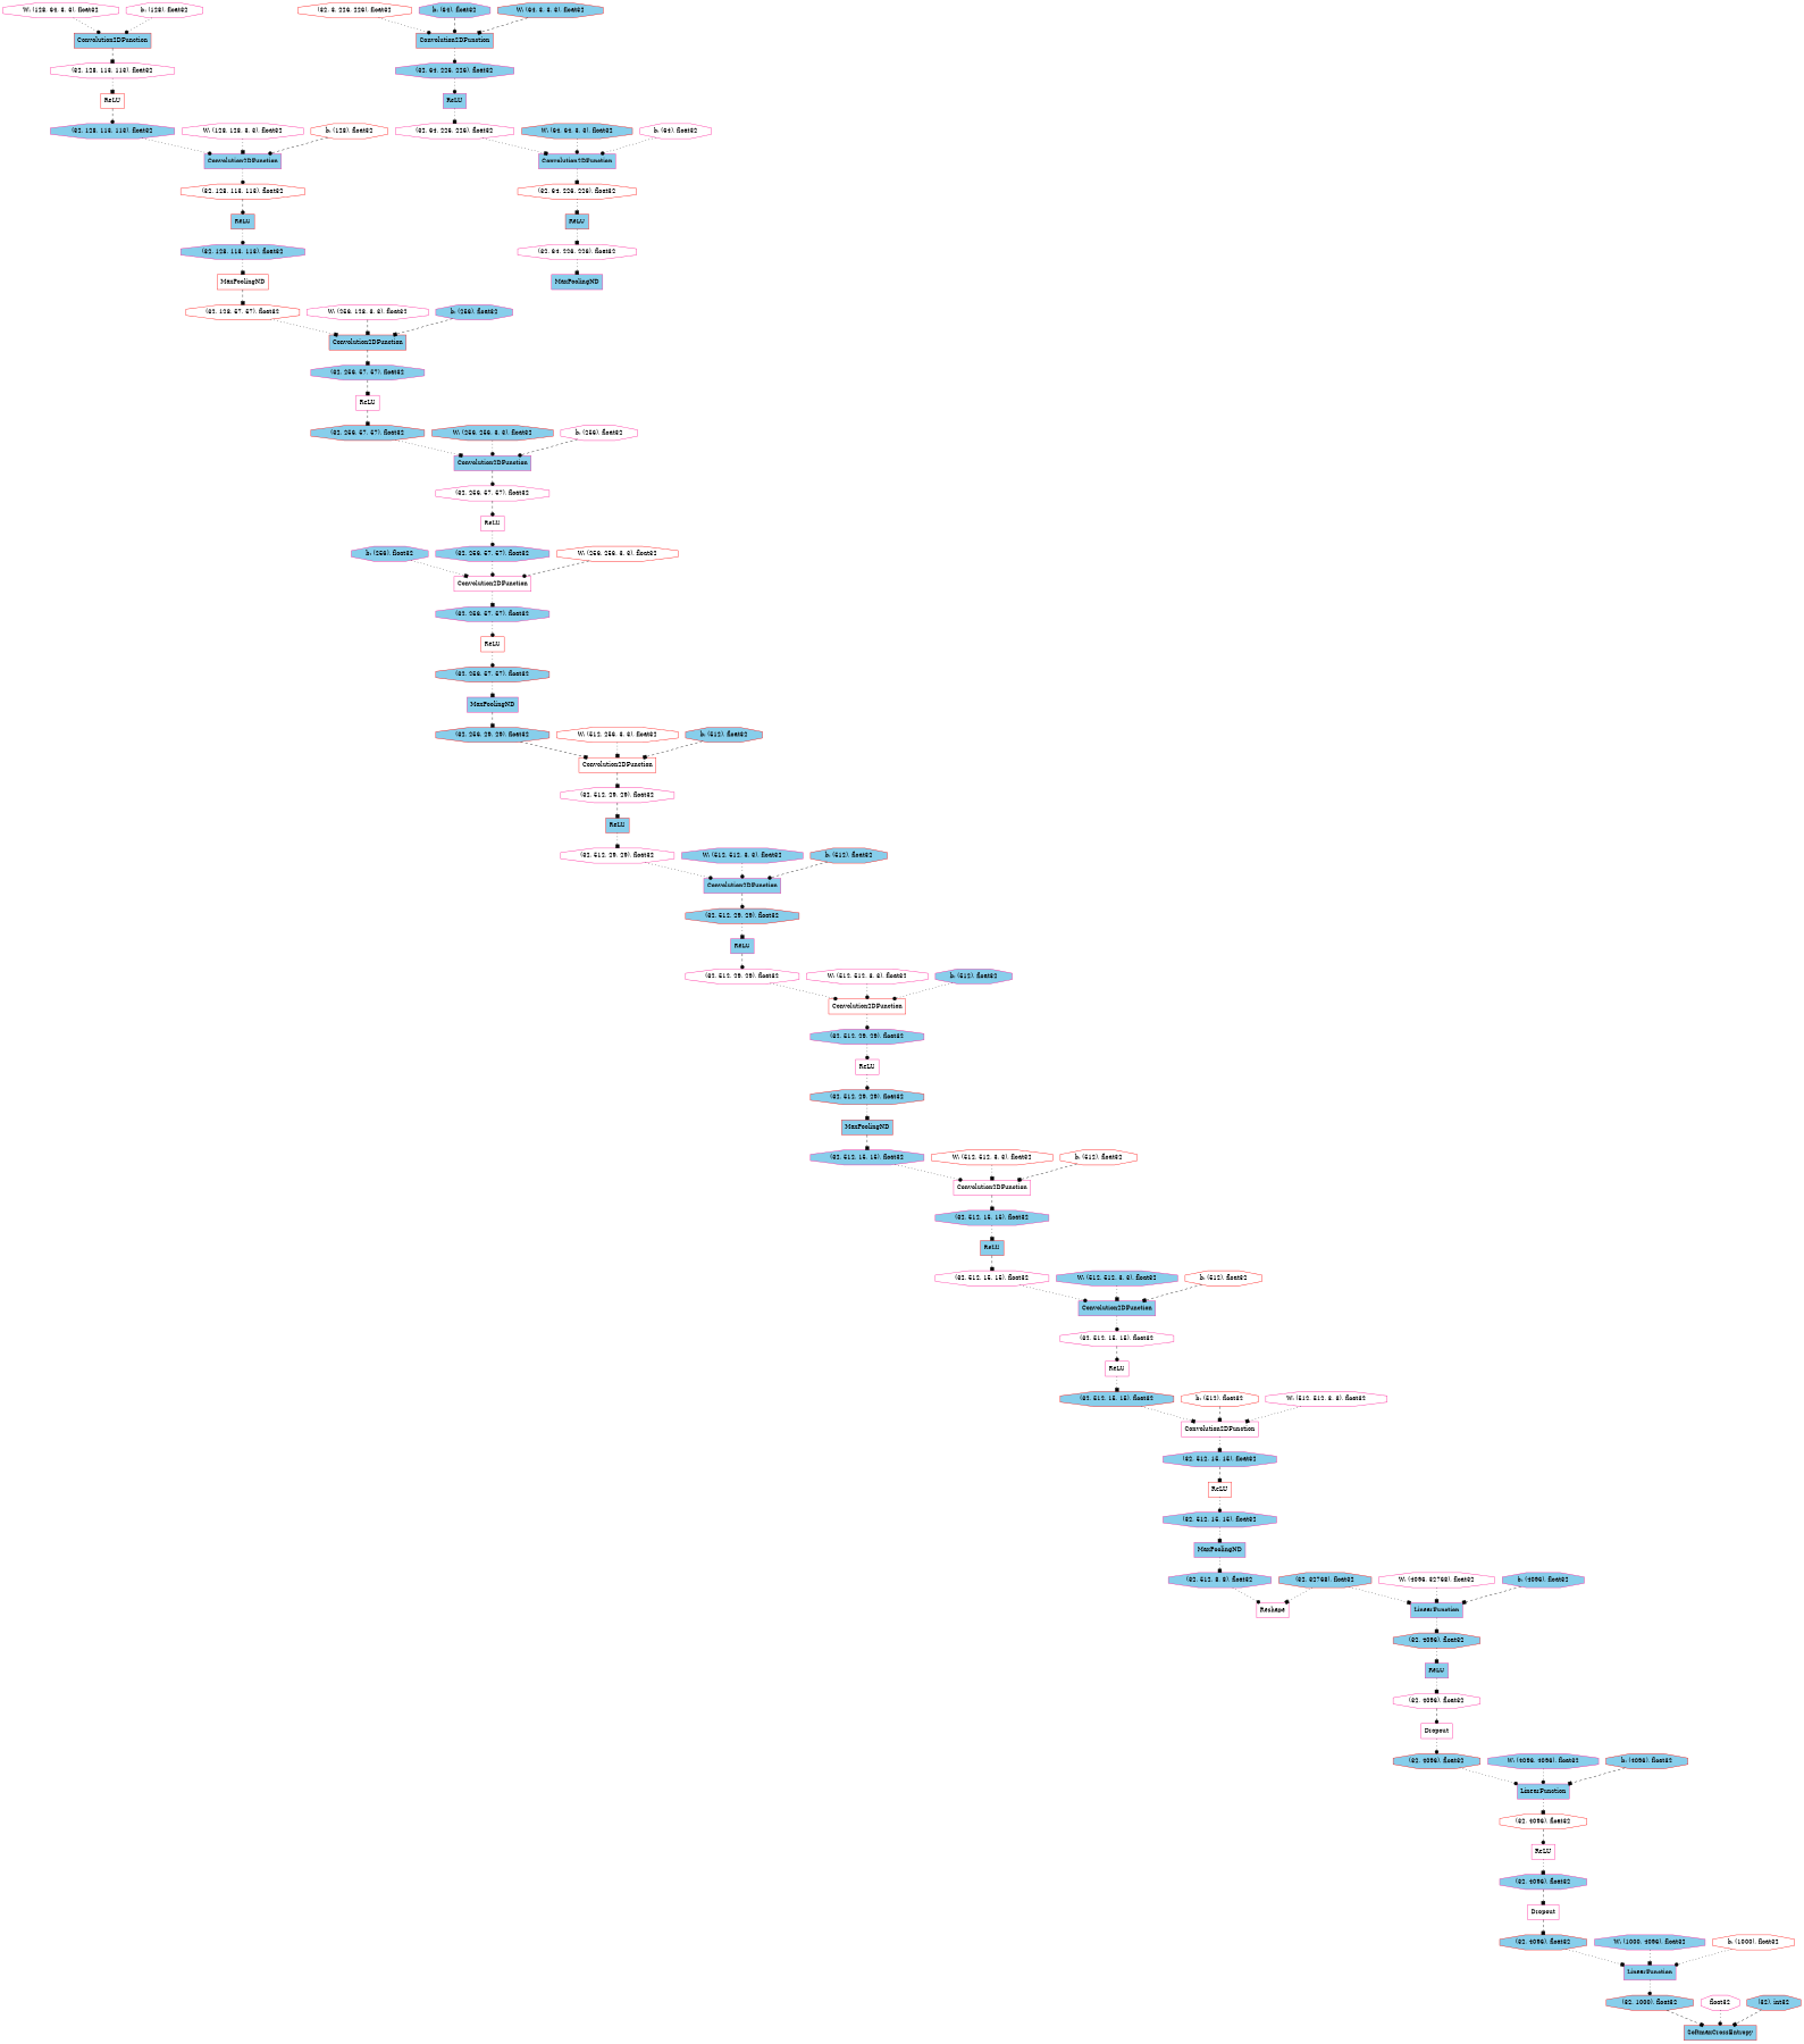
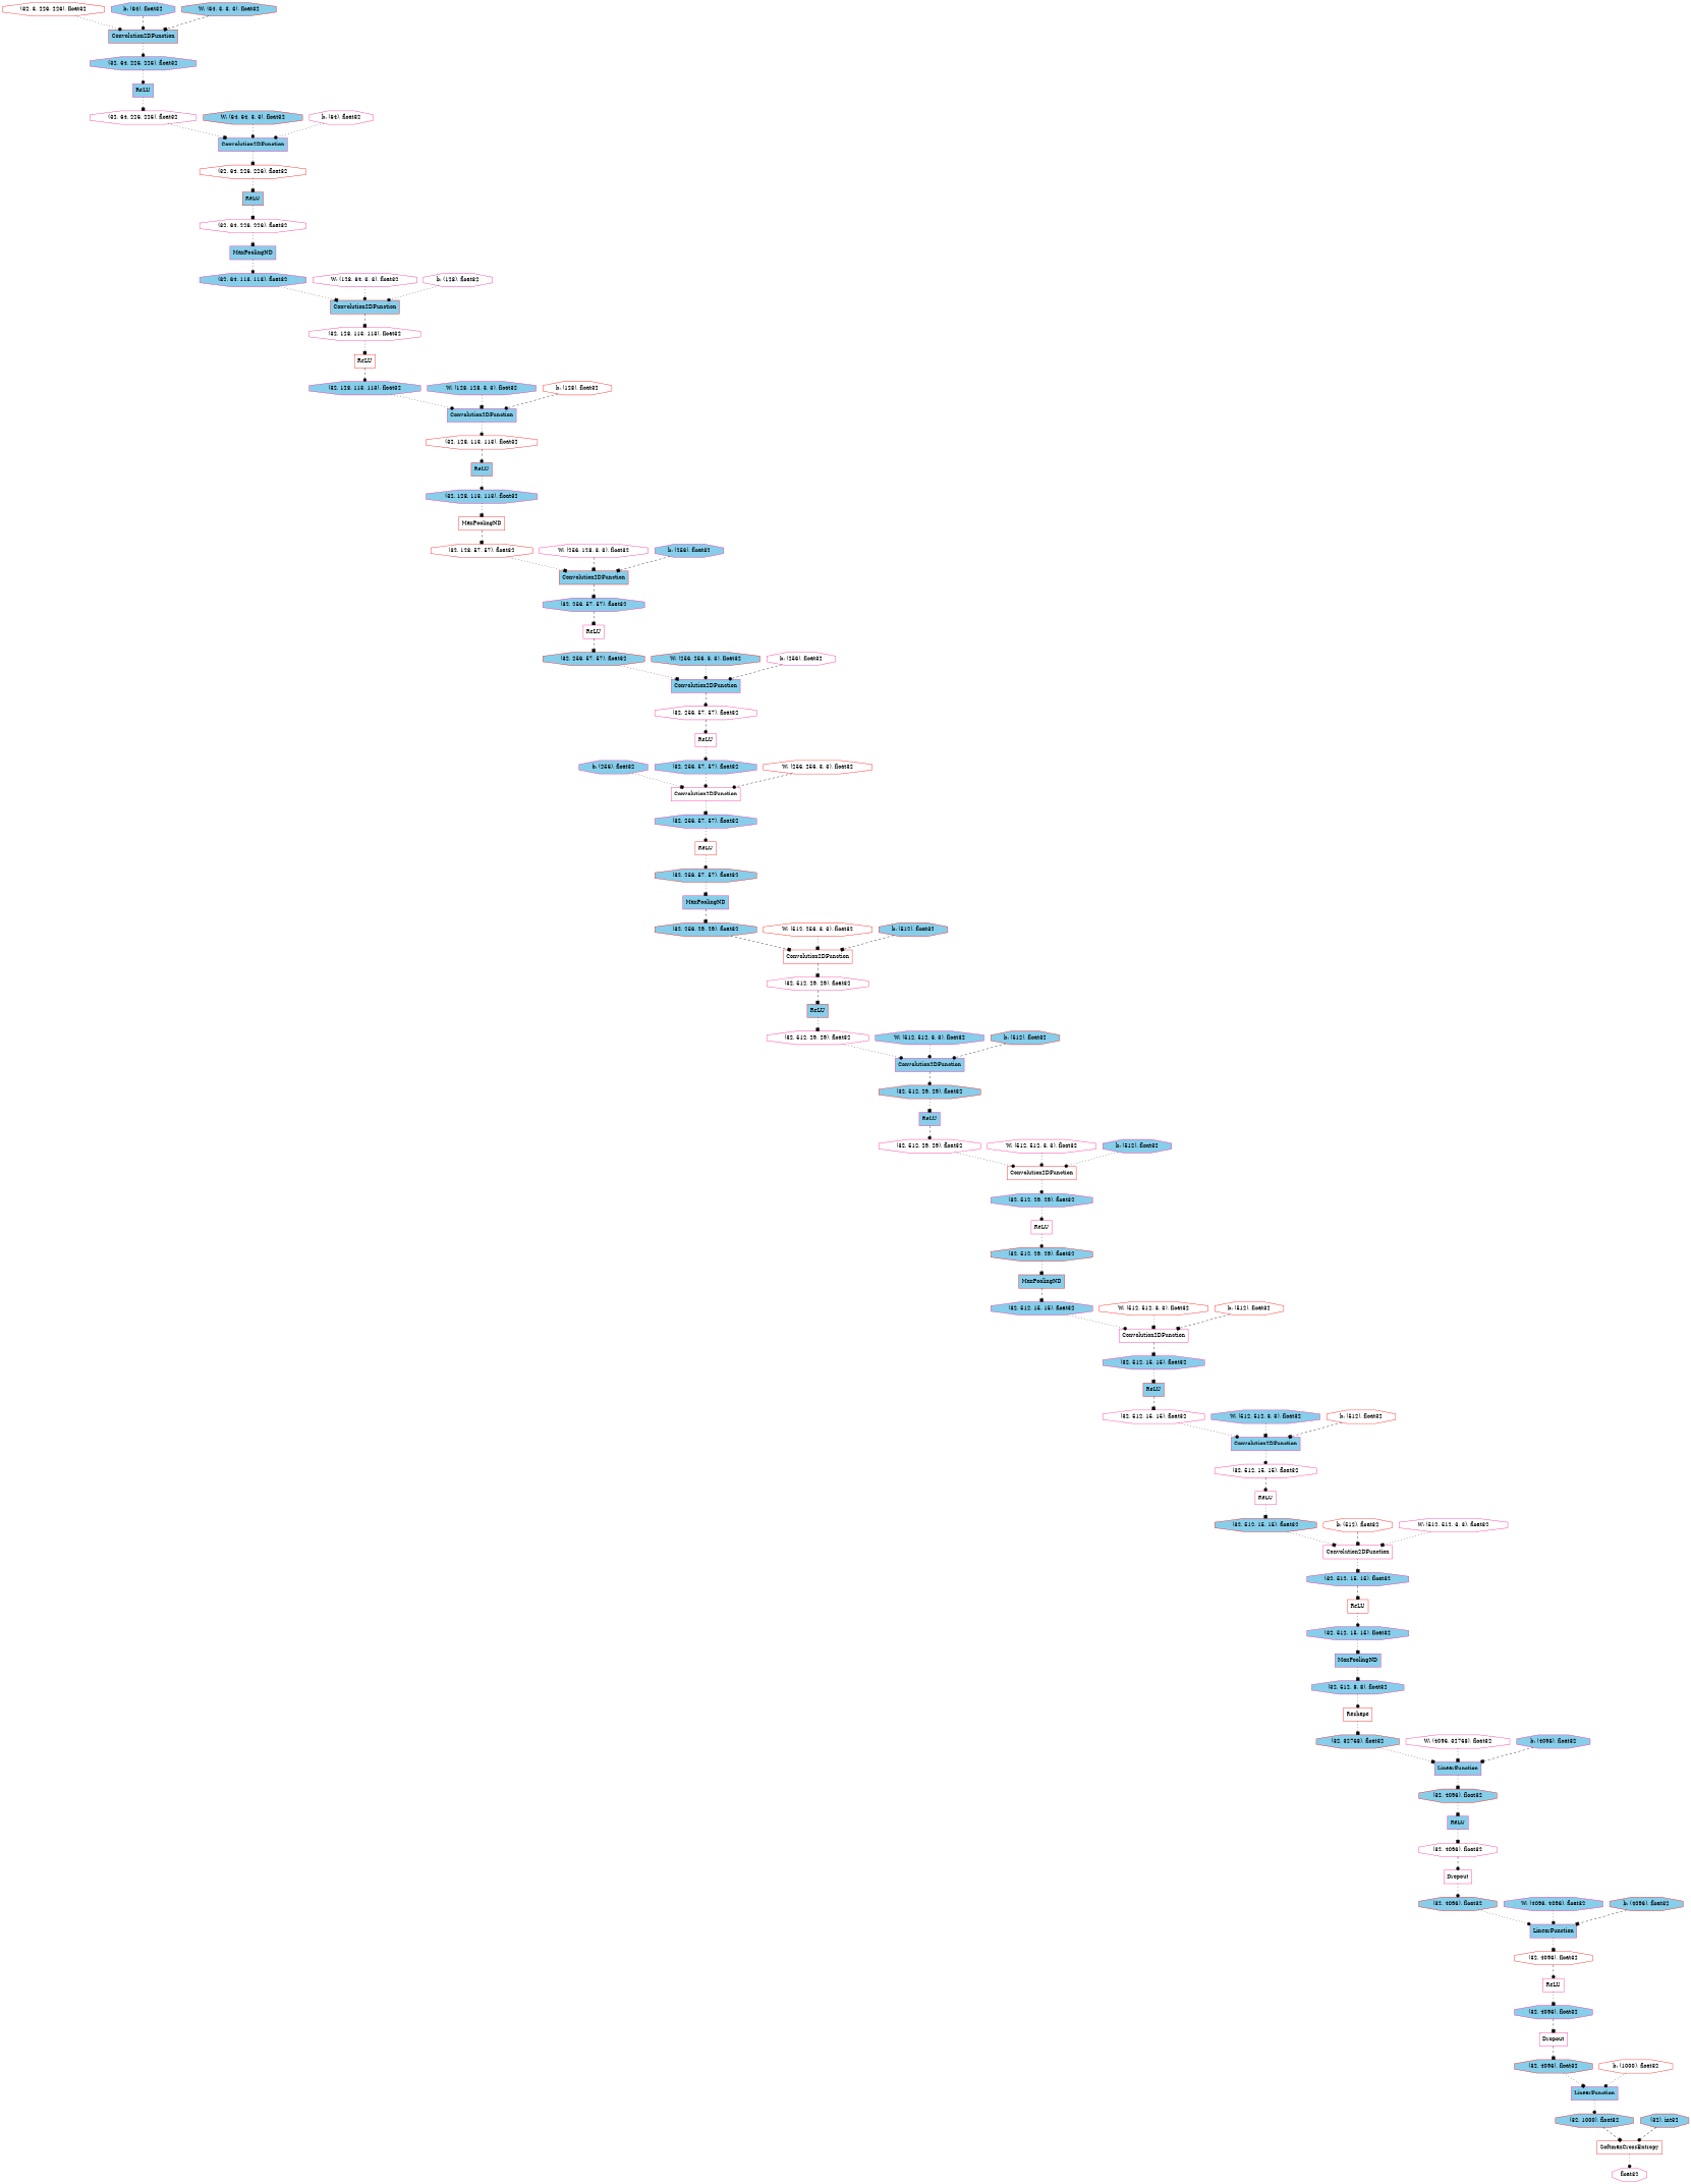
  digraph {
    rankdir=TB
    node [color=deeppink fillcolor=skyblue shape=octagon style=filled]
    edge [arrowhead=box style=dotted]
    n1 [label="b: (256), float32"]
    n2 [fillcolor=white label=Convolution2DFunction shape=record]
    n3 [label="(32, 256, 57, 57), float32"]
    n4 [color=red fillcolor=white label="b: (512), float32"]
    n5 [fillcolor=white label=Convolution2DFunction shape=record]
    n6 [label="(32, 512, 15, 15), float32"]
    n7 [color=red fillcolor=white label="W: (512, 256, 3, 3), float32"]
    n8 [color=red fillcolor=white label=Convolution2DFunction shape=record]
    n9 [fillcolor=white label="(32, 512, 29, 29), float32"]
    n10 [fillcolor=white label="W: (4096, 32768), float32"]
    n11 [label=LinearFunction shape=record]
    n12 [color=red label="(32, 4096), float32"]
    n13 [color=red label="b: (512), float32"]
    n14 [label=MaxPoolingND shape=record]
    n15 [color=red label="(32, 256, 29, 29), float32"]
    n16 [label="b: (4096), float32"]
    n17 [label="(32, 128, 113, 113), float32"]
    n18 [color=red fillcolor=white label=MaxPoolingND shape=record]
    n19 [color=red fillcolor=white label="(32, 128, 57, 57), float32"]
    n20 [label=ReLU shape=record]
    n21 [fillcolor=white label="(32, 512, 29, 29), float32"]
    n22 [color=red fillcolor=white label=Convolution2DFunction shape=record]
    n23 [label="W: (512, 512, 3, 3), float32"]
    n24 [label=Convolution2DFunction shape=record]
    n25 [color=red label="(32, 512, 29, 29), float32"]
    n26 [color=red label="(32, 256, 57, 57), float32"]
    n27 [label="W: (4096, 4096), float32"]
    n28 [label=LinearFunction shape=record]
    n29 [color=red fillcolor=white label="(32, 4096), float32"]
    n30 [color=red fillcolor=white label=ReLU shape=record]
    n31 [label="(32, 512, 29, 29), float32"]
    n32 [fillcolor=white label=ReLU shape=record]
    n33 [color=red fillcolor=white label="(32, 128, 113, 113), float32"]
    n34 [color=red label=ReLU shape=record]
    n35 [color=red label="b: (512), float32"]
    n36 [color=red label="(32, 256, 57, 57), float32"]
    n37 [label=Convolution2DFunction shape=record]
    n38 [fillcolor=white label="(32, 256, 57, 57), float32"]
    n39 [fillcolor=white label=ReLU shape=record]
    n40 [color=red label="b: (4096), float32"]
    n41 [label="(32, 256, 57, 57), float32"]
    n42 [fillcolor=white label=ReLU shape=record]
    n43 [fillcolor=white label="W: (512, 512, 3, 3), float32"]
    n44 [label="(32, 128, 113, 113), float32"]
    n45 [label=Convolution2DFunction shape=record]
    n46 [color=red label=Convolution2DFunction shape=record]
-   n47 [label="W: (1000, 4096), float32"]
    n48 [label=LinearFunction shape=record]
    n49 [color=red label="(32, 1000), float32"]
    n50 [label="b: (512), float32"]
    n51 [fillcolor=white label=ReLU shape=record]
    n52 [color=red label="(32, 512, 15, 15), float32"]
    n53 [color=red label=ReLU shape=record]
    n54 [fillcolor=white label="(32, 512, 15, 15), float32"]
    n55 [label=Convolution2DFunction shape=record]
    n56 [color=red fillcolor=white label="b: (1000), float32"]
    n57 [color=red fillcolor=white label="W: (512, 512, 3, 3), float32"]
    n58 [fillcolor=white label=Convolution2DFunction shape=record]
    n59 [label="(32, 512, 15, 15), float32"]
    n60 [color=red label=ReLU shape=record]
    n61 [fillcolor=white label="(32, 512, 29, 29), float32"]
    n62 [color=red label="(32, 512, 29, 29), float32"]
    n63 [color=red label=MaxPoolingND shape=record]
    n64 [color=red fillcolor=white label="(32, 3, 226, 226), float32"]
    n65 [color=red label=Convolution2DFunction shape=record]
    n66 [label="(32, 64, 226, 226), float32"]
    n67 [color=red fillcolor=white label="b: (512), float32"]
    n68 [label=ReLU shape=record]
    n69 [label="W: (512, 512, 3, 3), float32"]
    n70 [fillcolor=white label="(32, 512, 15, 15), float32"]
    n71 [label="(32, 256, 57, 57), float32"]
+   n72 [label="(32, 64, 113, 113), float32"]
    n73 [color=red label=Convolution2DFunction shape=record]
    n74 [fillcolor=white label="(32, 128, 113, 113), float32"]
    n75 [fillcolor=white label="(32, 64, 226, 226), float32"]
    n76 [label=Convolution2DFunction shape=record]
    n77 [color=red fillcolor=white label="b: (512), float32"]
    n78 [color=red fillcolor=white label=ReLU shape=record]
    n79 [color=red label=ReLU shape=record]
    n80 [fillcolor=white label="(32, 64, 226, 226), float32"]
    n81 [label=MaxPoolingND shape=record]
-   n82 [color=red label=SoftmaxCrossEntropy shape=record]
+   n82 [color=red fillcolor=white label=SoftmaxCrossEntropy shape=record]
    n83 [fillcolor=white label=float32]
    n84 [label="(32, 512, 15, 15), float32"]
    n85 [fillcolor=white label="W: (512, 512, 3, 3), float32"]
    n86 [label="(32, 512, 8, 8), float32"]
-   n87 [fillcolor=white label=Reshape shape=record]
+   n87 [color=red fillcolor=white label=Reshape shape=record]
    n88 [color=red label="(32, 32768), float32"]
    n89 [color=red label="(32, 4096), float32"]
    n90 [color=red fillcolor=white label=ReLU shape=record]
    n91 [label="(32, 512, 15, 15), float32"]
    n92 [color=red fillcolor=white label="(32, 64, 226, 226), float32"]
    n93 [color=red label="W: (64, 64, 3, 3), float32"]
    n94 [label="(32, 4096), float32"]
    n95 [fillcolor=white label=Dropout shape=record]
    n96 [fillcolor=white label=ReLU shape=record]
    n97 [label=MaxPoolingND shape=record]
    n98 [fillcolor=white label="b: (64), float32"]
    n99 [label=ReLU shape=record]
    n100 [fillcolor=white label="W: (128, 64, 3, 3), float32"]
    n101 [fillcolor=white label="b: (128), float32"]
    n102 [color=red label="(32), int32"]
-   n103 [fillcolor=white label="W: (128, 128, 3, 3), float32"]
+   n103 [label="W: (128, 128, 3, 3), float32"]
    n104 [color=red label="(32, 4096), float32"]
    n105 [fillcolor=white label="(32, 4096), float32"]
    n106 [fillcolor=white label=Dropout shape=record]
    n107 [color=red fillcolor=white label="b: (128), float32"]
    n108 [fillcolor=white label="W: (256, 128, 3, 3), float32"]
    n109 [label="b: (256), float32"]
    n110 [color=red label="W: (256, 256, 3, 3), float32"]
    n111 [fillcolor=white label="b: (256), float32"]
    n112 [color=red fillcolor=white label="W: (256, 256, 3, 3), float32"]
    n113 [label="b: (64), float32"]
    n114 [color=red label="W: (64, 3, 3, 3), float32"]
    n1 -> n2
    n2 -> n3
    n3 -> n30 [arrowhead=dot]
    n4 -> n5 [style=dashed]
    n5 -> n6
    n6 -> n90 [style=dashed]
    n7 -> n8
    n8 -> n9 [style=dashed]
    n9 -> n60 [style=dashed]
    n10 -> n11
    n11 -> n12
    n12 -> n99
    n13 -> n8 [style=dashed]
    n14 -> n15 [style=dashed]
    n15 -> n8 [style=dashed]
    n16 -> n11 [style=dashed]
    n17 -> n18
    n18 -> n19 [style=dashed]
    n19 -> n46
    n20 -> n21 [arrowhead=dot style=dashed]
    n21 -> n22 [arrowhead=dot]
    n22 -> n31 [arrowhead=dot]
    n23 -> n24 [arrowhead=dot]
    n24 -> n25 [arrowhead=dot style=dashed]
    n25 -> n20
    n26 -> n14
    n27 -> n28 [arrowhead=dot]
    n28 -> n29
    n29 -> n96 [arrowhead=dot style=dashed]
    n30 -> n26 [arrowhead=dot]
    n31 -> n32 [arrowhead=dot]
    n32 -> n62 [arrowhead=dot]
    n33 -> n34 [arrowhead=dot style=dashed]
    n34 -> n17 [arrowhead=dot]
    n35 -> n24 [arrowhead=dot style=dashed]
    n36 -> n37
    n37 -> n38 [arrowhead=dot style=dashed]
    n38 -> n39 [arrowhead=dot style=dashed]
    n39 -> n71 [arrowhead=dot]
    n40 -> n28 [style=dashed]
    n41 -> n42 [style=dashed]
    n42 -> n36 [style=dashed]
    n43 -> n22 [arrowhead=dot]
    n44 -> n45 [arrowhead=dot]
    n45 -> n33 [arrowhead=dot]
    n46 -> n41 [style=dashed]
-   n47 -> n48
    n48 -> n49 [arrowhead=dot]
    n49 -> n82 [style=dashed]
    n50 -> n22 [arrowhead=dot]
    n51 -> n52
    n52 -> n5
    n53 -> n54 [style=dashed]
    n54 -> n55 [arrowhead=dot]
    n55 -> n70 [arrowhead=dot]
    n56 -> n48 [arrowhead=dot]
    n57 -> n58
    n58 -> n59 [style=dashed]
    n59 -> n53
    n60 -> n61
    n61 -> n24 [arrowhead=dot]
    n62 -> n63
    n63 -> n84 [style=dashed]
    n64 -> n65 [arrowhead=dot]
    n65 -> n66 [arrowhead=dot]
    n66 -> n68 [arrowhead=dot]
    n67 -> n58 [style=dashed]
    n68 -> n75
    n69 -> n55
    n70 -> n51 [arrowhead=dot style=dashed]
    n71 -> n2 [arrowhead=dot]
+   n72 -> n73
    n73 -> n74 [style=dashed]
    n74 -> n78
    n75 -> n76
    n76 -> n92
    n77 -> n55 [style=dashed]
    n78 -> n44 [arrowhead=dot style=dashed]
    n79 -> n80
    n80 -> n81
-   n83 -> n82 [arrowhead=dot]
+   n81 -> n72 [arrowhead=dot]
+   n82 -> n83 [arrowhead=dot]
    n84 -> n58 [arrowhead=dot]
    n85 -> n5
    n86 -> n87 [arrowhead=dot]
-   n88 -> n87
+   n87 -> n88
    n88 -> n11
    n89 -> n48
    n90 -> n91 [arrowhead=dot]
    n91 -> n97
    n92 -> n79
    n93 -> n76 [arrowhead=dot]
    n94 -> n95 [style=dashed]
    n95 -> n89 [style=dashed]
    n96 -> n94
    n97 -> n86
    n98 -> n76 [arrowhead=dot]
    n99 -> n105
    n100 -> n73 [arrowhead=dot]
    n101 -> n73 [arrowhead=dot]
-   n102 -> n82 [style=dashed]
+   n102 -> n82 [arrowhead=dot style=dashed]
    n103 -> n45
    n104 -> n28 [arrowhead=dot]
    n105 -> n106 [arrowhead=dot style=dashed]
    n106 -> n104 [arrowhead=dot]
    n107 -> n45 [arrowhead=dot style=dashed]
    n108 -> n46 [style=dashed]
    n109 -> n46 [style=dashed]
    n110 -> n37 [arrowhead=dot]
    n111 -> n37 [arrowhead=dot style=dashed]
    n112 -> n2 [arrowhead=dot style=dashed]
    n113 -> n65 [arrowhead=dot style=dashed]
    n114 -> n65 [style=dashed]
  }
